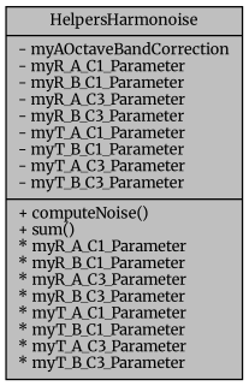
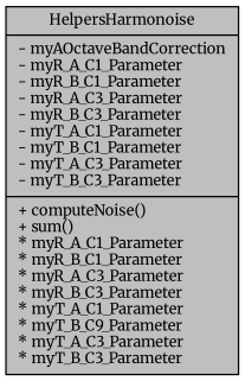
  digraph {
    fontname=Merriweather
-   n1 [color=black fillcolor=grey75 fontcolor=black fontname=Merriweather fontsize=10 height=0.2 label="{HelpersHarmonoise\n|- myAOctaveBandCorrection\l- myR_A_C1_Parameter\l- myR_B_C1_Parameter\l- myR_A_C3_Parameter\l- myR_B_C3_Parameter\l- myT_A_C1_Parameter\l- myT_B_C1_Parameter\l- myT_A_C3_Parameter\l- myT_B_C3_Parameter\l|+ computeNoise()\l+ sum()\l* myR_A_C1_Parameter\l* myR_B_C1_Parameter\l* myR_A_C3_Parameter\l* myR_B_C3_Parameter\l* myT_A_C1_Parameter\l* myT_B_C1_Parameter\l* myT_A_C3_Parameter\l* myT_B_C3_Parameter\l}" shape=record style=filled width=0.4]
+   n1 [color=black fillcolor=grey75 fontcolor=black fontname=Merriweather fontsize=10 height=0.2 label="{HelpersHarmonoise\n|- myAOctaveBandCorrection\l- myR_A_C1_Parameter\l- myR_B_C1_Parameter\l- myR_A_C3_Parameter\l- myR_B_C3_Parameter\l- myT_A_C1_Parameter\l- myT_B_C1_Parameter\l- myT_A_C3_Parameter\l- myT_B_C3_Parameter\l|+ computeNoise()\l+ sum()\l* myR_A_C1_Parameter\l* myR_B_C1_Parameter\l* myR_A_C3_Parameter\l* myR_B_C3_Parameter\l* myT_A_C1_Parameter\l* myT_B_C9_Parameter\l* myT_A_C3_Parameter\l* myT_B_C3_Parameter\l}" shape=record style=filled width=0.4]
  }
